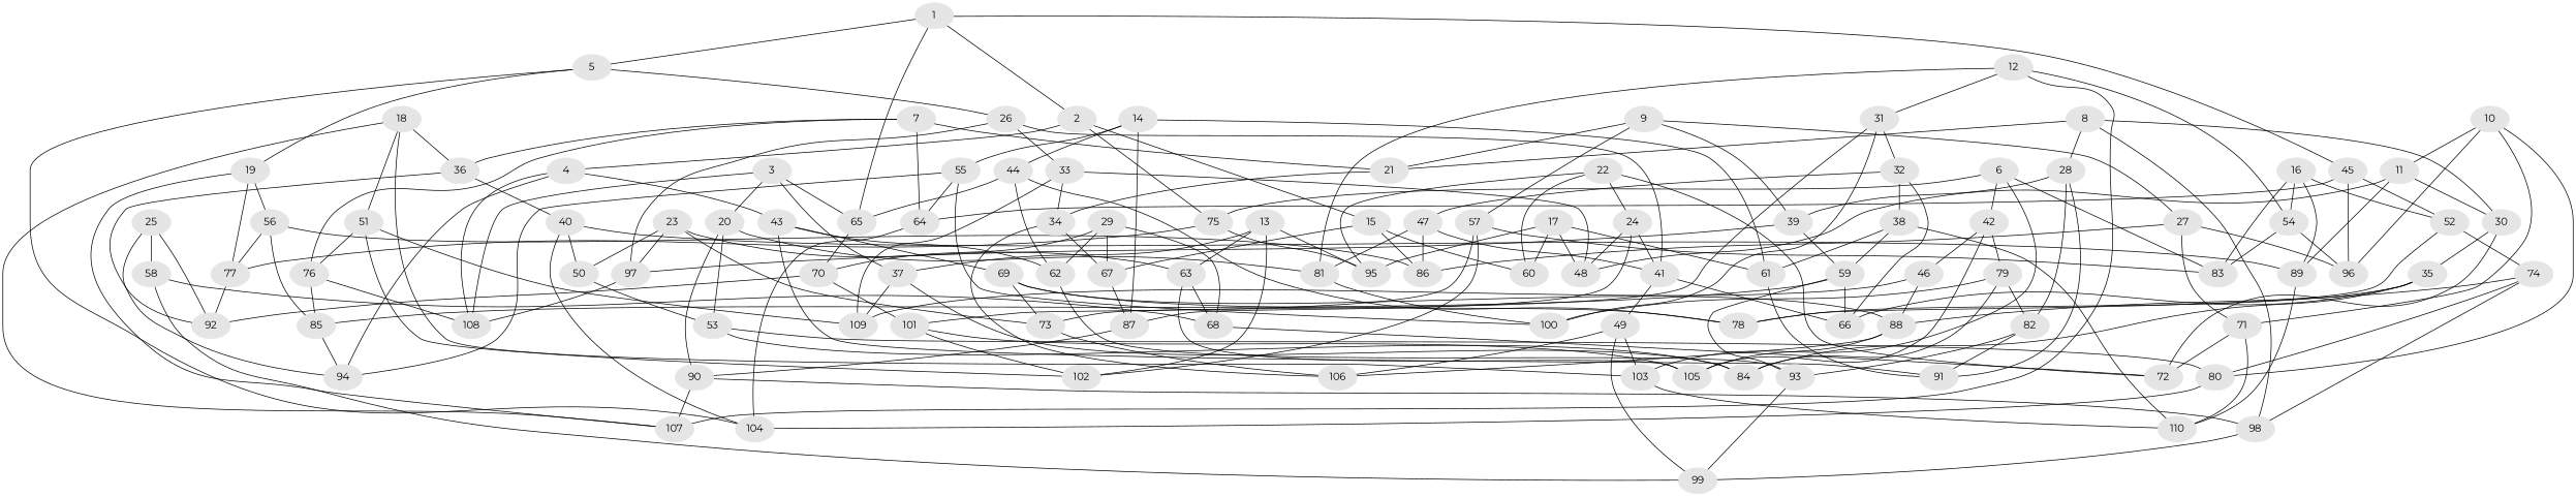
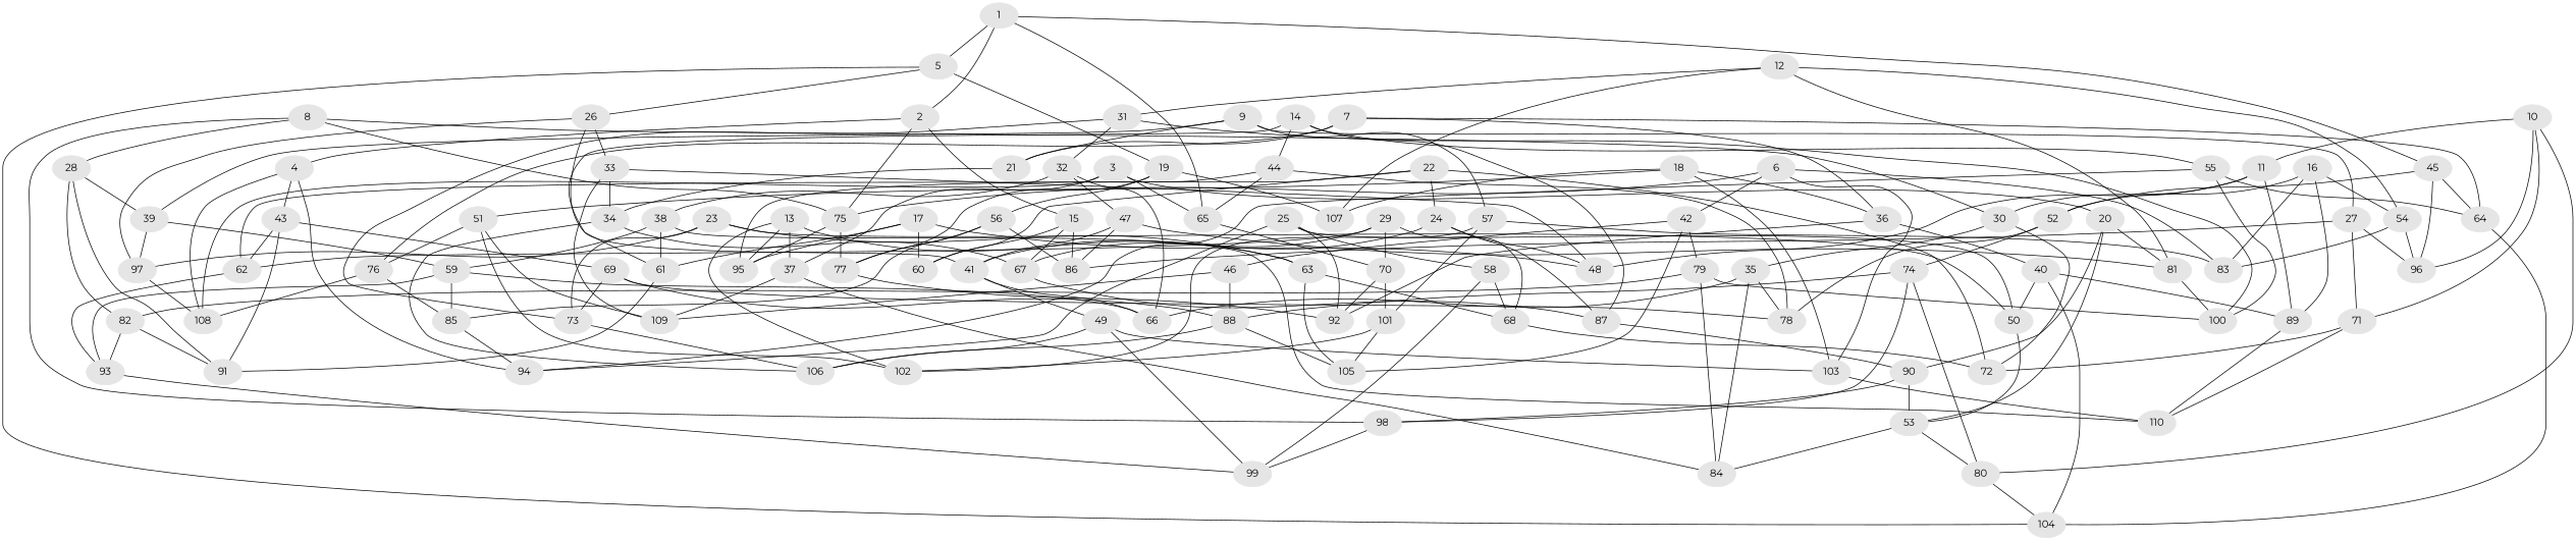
  graph {
    fontname=Montserrat
    node [color=gray90 fontname=Montserrat style=filled]
    edge [fontname=Montserrat]
    1
    2
    5
    45
    65
    4
    15
    75
    19
    26
    104
    64
    96
    52
    70
    108
    43
    94
    60
    67
    86
    95
    77
    3
    20
    37
    81
    53
    90
    109
    84
    91
    62
    69
    107
    56
    97
    41
    33
    6
    42
    83
    103
    46
    79
    105
    110
    7
    21
    36
    76
    34
    92
    40
    85
    8
    28
    30
    98
    39
    82
    72
    35
    99
    9
    27
    57
    71
    59
    102
    101
    10
    11
    80
    48
    89
    12
    31
    54
    73
    32
    100
    13
    63
    68
    14
    44
    55
    61
    87
    78
    16
    74
    17
    18
    51
    106
    22
    24
    23
    50
    66
    49
    25
    58
    93
    29
    38
    47
    88
    1 -- 2
    1 -- 5
    1 -- 45
    1 -- 65
    2 -- 4
    2 -- 15
    2 -- 75
    5 -- 19
    5 -- 26
    5 -- 104
    45 -- 64
    45 -- 96
    45 -- 52
    65 -- 70
    4 -- 108
    4 -- 43
    4 -- 94
    15 -- 60
    15 -- 67
    15 -- 86
    75 -- 95
    75 -- 77
    19 -- 77
    19 -- 107
    19 -- 56
    26 -- 97
    26 -- 41
    26 -- 33
    64 -- 104
    52 -- 78
    52 -- 74
    70 -- 92
    70 -- 101
    43 -- 91
    43 -- 62
    43 -- 69
    67 -- 87
    77 -- 92
    3 -- 65
    3 -- 108
    3 -- 20
    3 -- 37
    20 -- 81
    20 -- 53
    20 -- 90
    37 -- 109
    37 -- 84
    81 -- 100
    53 -- 84
    53 -- 80
-   90 -- 107
+   90 -- 53
    90 -- 98
    62 -- 93
    69 -- 73
    69 -- 78
    69 -- 88
    56 -- 86
    56 -- 77
    56 -- 85
    97 -- 108
    41 -- 66
    41 -- 49
    33 -- 109
    33 -- 34
    33 -- 48
    6 -- 75
    6 -- 42
    6 -- 83
    6 -- 103
    42 -- 46
    42 -- 79
    42 -- 105
    103 -- 110
    46 -- 109
    46 -- 88
    79 -- 84
    79 -- 82
    79 -- 100
    7 -- 64
    7 -- 21
    7 -- 36
    7 -- 76
    21 -- 34
    36 -- 92
    36 -- 40
    76 -- 108
    76 -- 85
    34 -- 67
    34 -- 106
    40 -- 104
    40 -- 89
    40 -- 50
    85 -- 94
-   8 -- 21
+   8 -- 75
    8 -- 28
    8 -- 30
    8 -- 98
    28 -- 91
    28 -- 39
    28 -- 82
    30 -- 72
    30 -- 35
    98 -- 99
    39 -- 97
    39 -- 59
    82 -- 91
    82 -- 93
    35 -- 84
    35 -- 78
    35 -- 66
    9 -- 21
    9 -- 39
    9 -- 27
    9 -- 57
    27 -- 96
    27 -- 86
    27 -- 71
    57 -- 83
    57 -- 102
    57 -- 101
    71 -- 110
    71 -- 72
    59 -- 85
    59 -- 66
    59 -- 93
    101 -- 105
    101 -- 102
    10 -- 96
    10 -- 71
    10 -- 11
    10 -- 80
    11 -- 30
    11 -- 48
    11 -- 89
    80 -- 104
    89 -- 110
    12 -- 81
    12 -- 107
    12 -- 31
    12 -- 54
    31 -- 73
    31 -- 32
    31 -- 100
    54 -- 96
    54 -- 83
    73 -- 106
    32 -- 66
    32 -- 38
    32 -- 47
    13 -- 95
    13 -- 37
    13 -- 102
    13 -- 63
    63 -- 105
    63 -- 68
    68 -- 72
    14 -- 44
    14 -- 55
    14 -- 61
    14 -- 87
    44 -- 65
    44 -- 62
    44 -- 78
    55 -- 64
    55 -- 94
    55 -- 100
    61 -- 91
    87 -- 90
    16 -- 52
    16 -- 83
    16 -- 89
    16 -- 54
    74 -- 98
    74 -- 80
    74 -- 88
    17 -- 60
    17 -- 95
    17 -- 48
    17 -- 61
    18 -- 107
    18 -- 103
    18 -- 36
    18 -- 51
    51 -- 109
    51 -- 76
    51 -- 102
    22 -- 60
    22 -- 95
    22 -- 72
    22 -- 24
    24 -- 41
    24 -- 48
    24 -- 87
    23 -- 97
    23 -- 73
    23 -- 63
    23 -- 50
    50 -- 53
    49 -- 103
    49 -- 99
    49 -- 106
    25 -- 94
    25 -- 92
+   25 -- 50
    25 -- 58
    58 -- 99
    58 -- 68
    93 -- 99
    29 -- 70
    29 -- 67
    29 -- 62
    29 -- 68
    38 -- 110
    38 -- 59
    38 -- 61
    47 -- 86
    47 -- 81
    47 -- 41
    88 -- 105
    88 -- 106
  }
